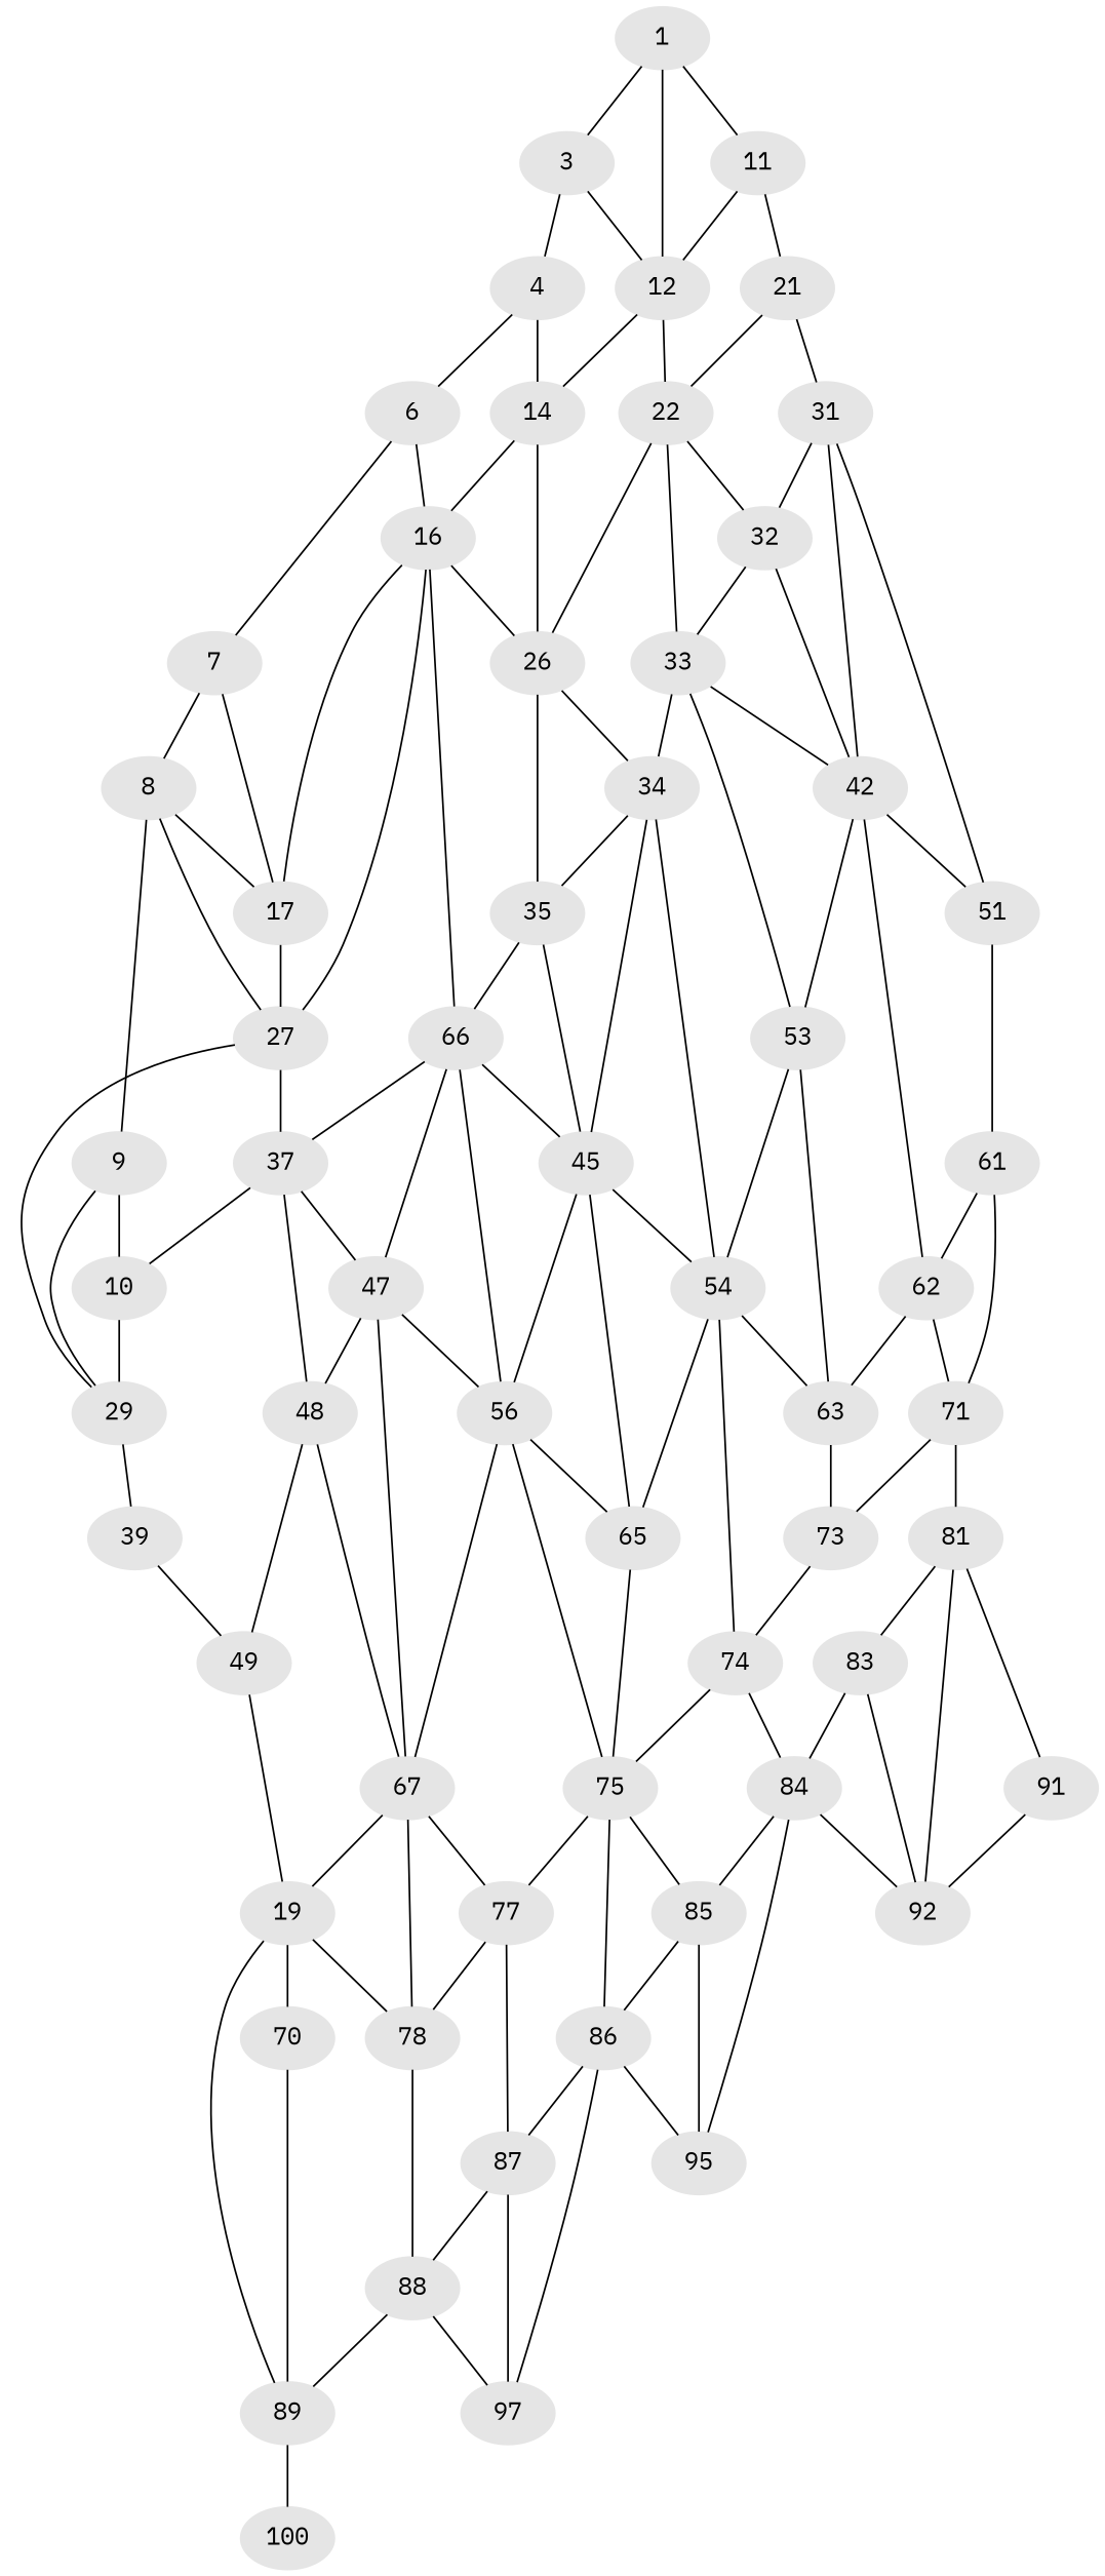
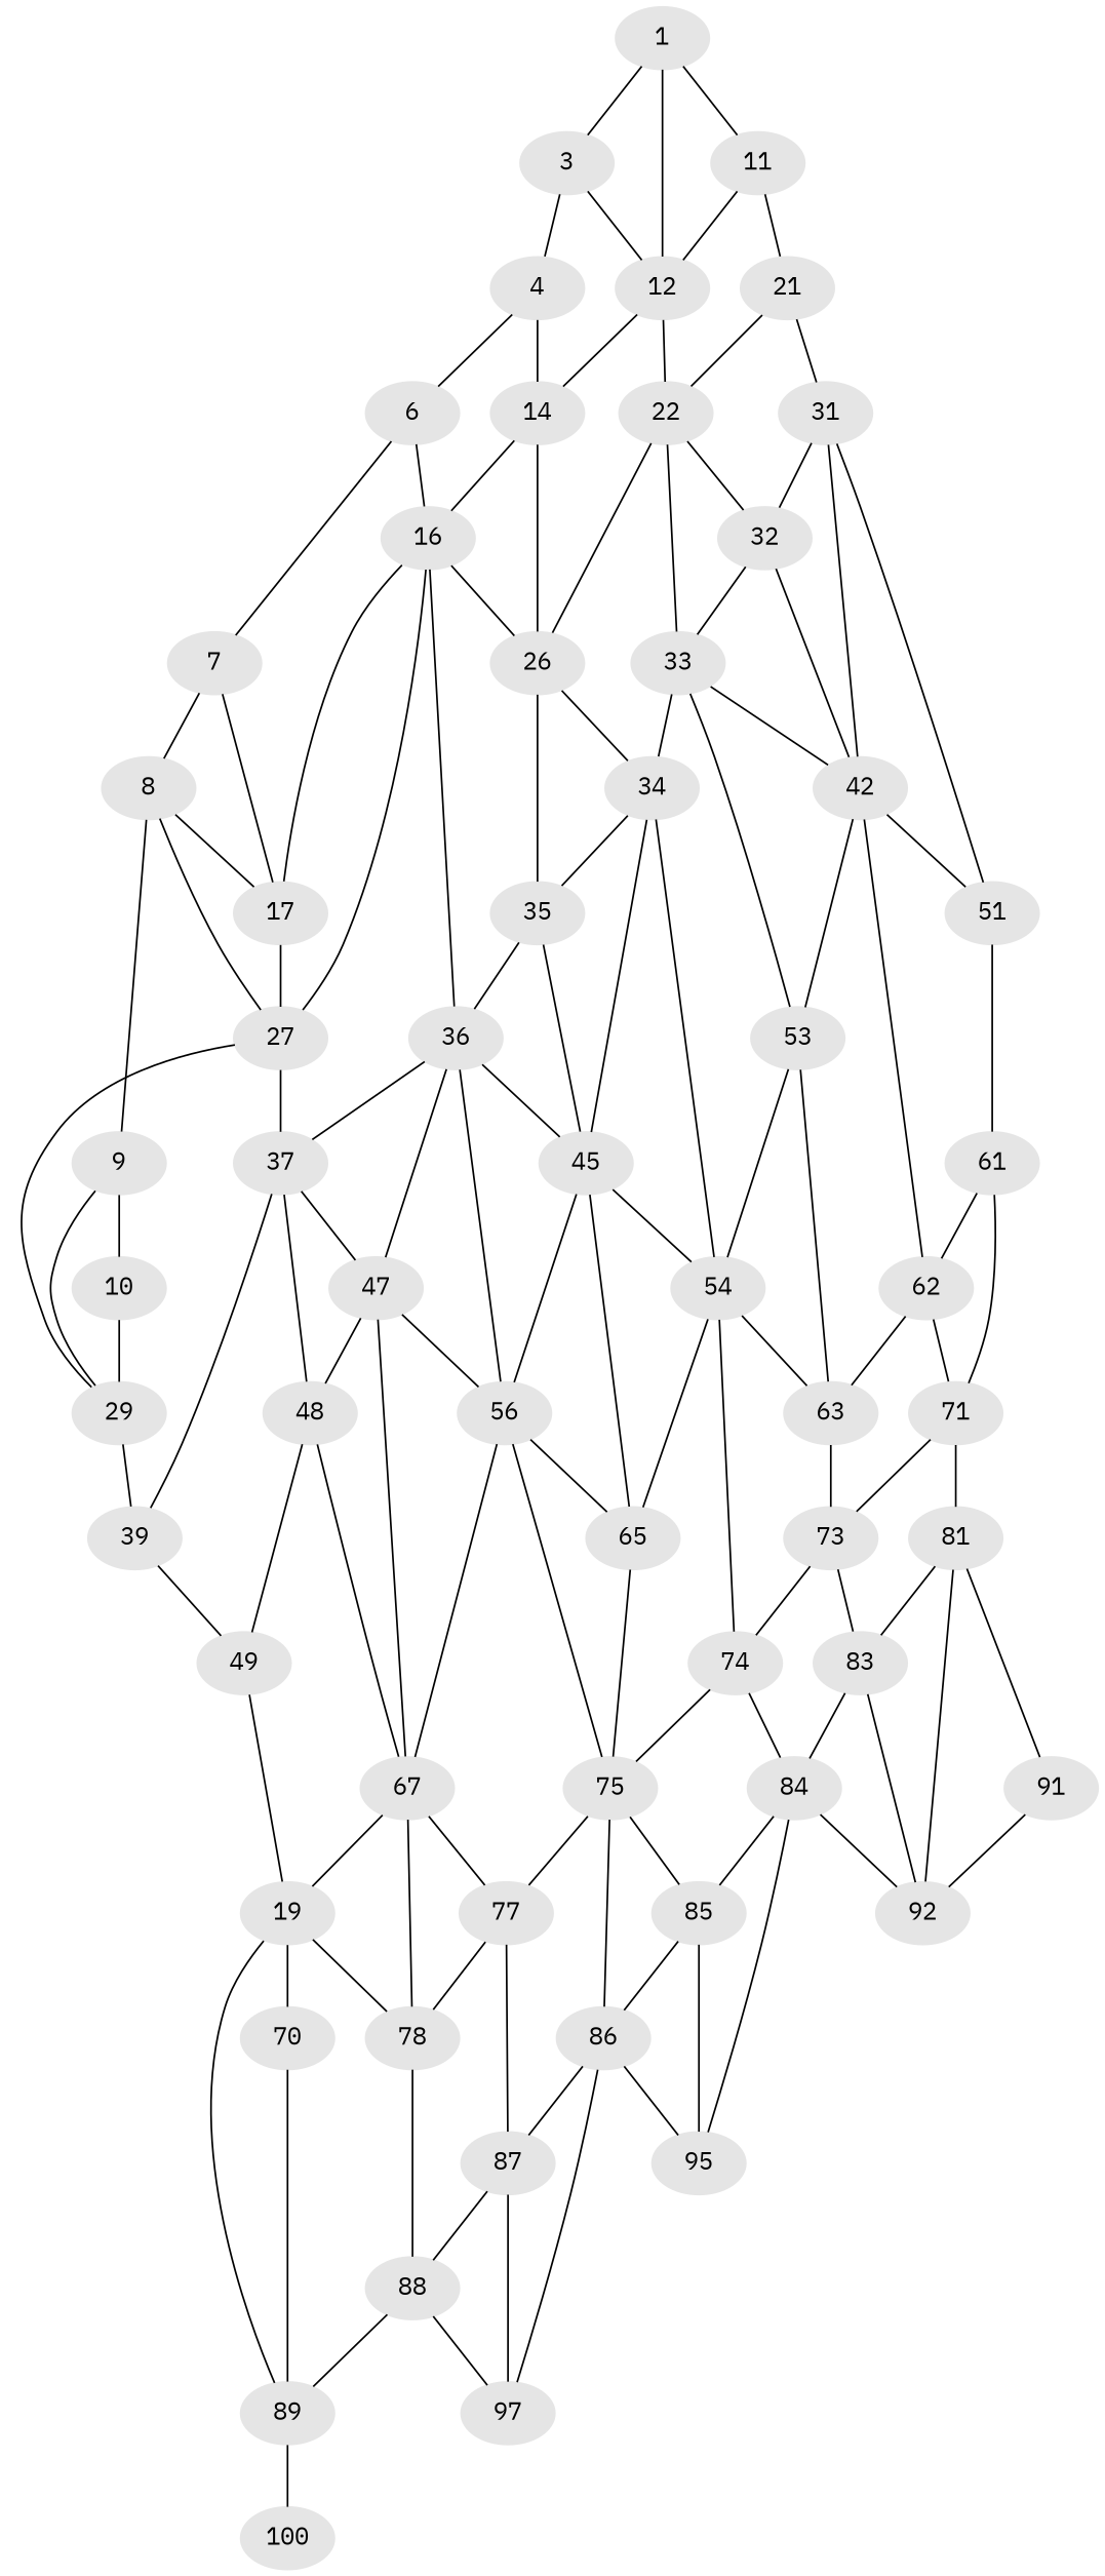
  graph {
    fontname="IBM Plex Mono"
    node [color=gray90 fontname="IBM Plex Mono" style=filled]
    edge [fontname="IBM Plex Mono"]
    1 [super="+2"]
    3
    11
    12 [super="+13"]
    4 [super="+5"]
    21
    14 [super="+15"]
    22 [super="+23"]
    6
    7
    16 [super="+26"]
    n12 [label=26 super="+25"]
    8 [super="+18"]
    17
    27 [super="+28"]
-   36 [super="+46" label=66]
+   36 [super="+46"]
    9 [super="+19"]
    10 [super="+20"]
    29 [super="+30"]
    37 [super="+38"]
    39 [super="+40"]
    31 [super="+41"]
    32
    33 [super="+43"]
    34 [super="+44"]
    35
    45 [super="+55"]
    47 [super="+57"]
    56 [super="+66"]
    42 [super="+52"]
    51
    53
    54 [super="+64"]
    48 [super="+58"]
    49 [super="+59"]
    62
    61
    63
    65
    74
    67 [super="+68"]
    75 [super="+76"]
    n43 [label=19 super="+79"]
    71 [super="+72"]
    77
    78
    70 [super="+80"]
    89 [super="+90"]
    73
    84 [super="+94"]
    85
    86 [super="+96"]
    81 [super="+82"]
    83
    87
    88 [super="+98"]
    100
    91
    92 [super="+93"]
    95
    97
    1 -- 3
    1 -- 11
    1 -- 12
    3 -- 12
    3 -- 4
    11 -- 12
    11 -- 21
    12 -- 14
    12 -- 22 [weight=2]
    4 -- 14 [weight=2]
    4 -- 6
    21 -- 22
    21 -- 31
    14 -- 16
    14 -- n12 [weight=2]
    22 -- n12
    22 -- 32
    22 -- 33
    6 -- 7
    6 -- 16
    7 -- 8
    7 -- 17
    16 -- n12
    16 -- 17
    16 -- 27
    16 -- 36
    n12 -- 34
    n12 -- 35
    8 -- 17
    8 -- 27
    8 -- 9 [weight=2]
    17 -- 27
    27 -- 29
    27 -- 37 [weight=2]
    36 -- 37
    36 -- 45
    36 -- 47
    36 -- 56
    9 -- 10 [weight=2]
    9 -- 29
    10 -- 29
    29 -- 39 [weight=2]
-   37 -- 10
+   37 -- 39
    37 -- 47
    37 -- 48
    39 -- 49
    31 -- 32
    31 -- 42
    31 -- 51
    32 -- 33
    32 -- 42
    33 -- 34 [weight=2]
    33 -- 42
    33 -- 53
    34 -- 35
    34 -- 45
    34 -- 54
    35 -- 36
    35 -- 45
    45 -- 56
    45 -- 54
    45 -- 65
    47 -- 56
    47 -- 48 [weight=2]
    47 -- 67
    56 -- 65
    56 -- 67
    56 -- 75
    42 -- 51
    42 -- 53
    42 -- 62
    51 -- 61
    53 -- 54
    53 -- 63
    54 -- 63
    54 -- 65
    54 -- 74
    48 -- 49 [weight=2]
    48 -- 67
    49 -- n43
    62 -- 63
    62 -- 71
    61 -- 62
    61 -- 71
    63 -- 73
    65 -- 75
    74 -- 75
    74 -- 84
    67 -- n43
    67 -- 77
    67 -- 78
    75 -- 77
    75 -- 85
    75 -- 86
    n43 -- 78
    n43 -- 70 [weight=2]
    n43 -- 89
    71 -- 73
    71 -- 81 [weight=2]
    77 -- 78
    77 -- 87
    78 -- 88
    70 -- 89
    89 -- 100
    73 -- 74
+   73 -- 83
    84 -- 85
    84 -- 92
    84 -- 95
    85 -- 86
    85 -- 95
    86 -- 87
    86 -- 95
    86 -- 97
    81 -- 83
    81 -- 91
    81 -- 92
    83 -- 84
    83 -- 92
    87 -- 88
    87 -- 97
    88 -- 89
    88 -- 97
    91 -- 92
  }
